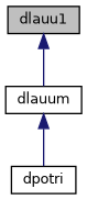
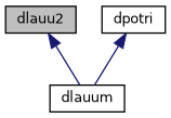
  digraph {
    rankdir=TB
    node [color=black fillcolor=white fontname=Helvetica fontsize=10 shape=record style=filled]
    edge [color=midnightblue dir=back fontname=Helvetica fontsize=10 labelfontname=Helvetica labelfontsize=10 style=solid]
-   n1 [fillcolor=grey75 fontcolor=black height=0.2 label=dlauu1 width=0.4]
+   n1 [fillcolor=grey75 fontcolor=black height=0.2 label=dlauu2 width=0.4]
    n2 [height=0.2 label=dlauum width=0.4]
    n3 [height=0.2 label=dpotri width=0.4]
    n1 -> n2
-   n2 -> n3
+   n3 -> n2
  }
